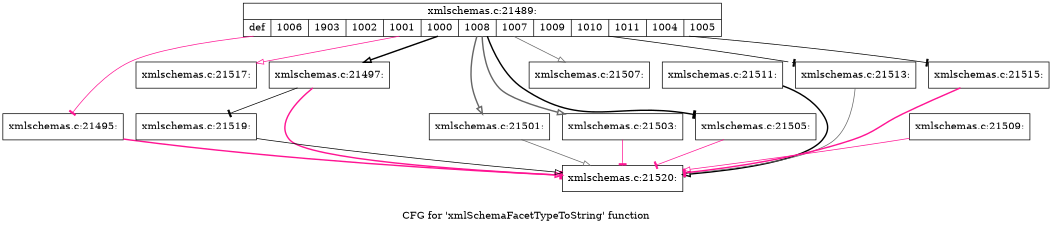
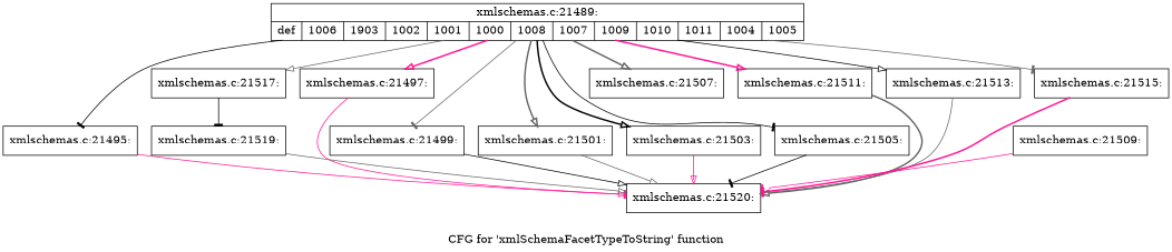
  digraph {
    label="CFG for 'xmlSchemaFacetTypeToString' function"
    node [shape=record]
    edge [arrowhead=onormal color=deeppink style=solid]
    n1 [label="{xmlschemas.c:21489:|{<s0>def|<s1>1006|<s2>1903|<s3>1002|<s4>1001|<s5>1000|<s6>1008|<s7>1007|<s8>1009|<s9>1010|<s10>1011|<s11>1004|<s12>1005}}"]
    n2 [label="{xmlschemas.c:21517:}"]
    n3 [label="{xmlschemas.c:21495:}"]
    n4 [label="{xmlschemas.c:21497:}"]
+   n5 [label="{xmlschemas.c:21499:}"]
    n6 [label="{xmlschemas.c:21501:}"]
    n7 [label="{xmlschemas.c:21503:}"]
    n8 [label="{xmlschemas.c:21505:}"]
    n9 [label="{xmlschemas.c:21507:}"]
    n10 [label="{xmlschemas.c:21511:}"]
    n11 [label="{xmlschemas.c:21513:}"]
    n12 [label="{xmlschemas.c:21515:}"]
    n13 [label="{xmlschemas.c:21519:}"]
    n14 [label="{xmlschemas.c:21520:}"]
    n15 [label="{xmlschemas.c:21509:}"]
-   n1 -> n2
-   n1 -> n3 [arrowhead=tee]
-   n1 -> n4 [color=black style=bold]
+   n1 -> n2 [color=gray40]
+   n1 -> n3 [arrowhead=tee color=black]
+   n1 -> n4 [style=bold]
+   n1 -> n5 [arrowhead=tee color=gray40]
    n1 -> n6 [color=gray40 style=bold]
-   n1 -> n7 [color=gray40 style=bold]
-   n1 -> n8 [arrowhead=tee color=black style=bold]
-   n1 -> n9 [color=gray40]
-   n1 -> n11 [arrowhead=tee color=black]
-   n1 -> n12 [arrowhead=tee color=black]
-   n4 -> n13 [arrowhead=tee color=black]
-   n3 -> n14 [arrowhead=tee style=bold]
-   n4 -> n14 [style=bold]
+   n1 -> n7 [color=black style=bold]
+   n1 -> n8 [arrowhead=tee color=black]
+   n1 -> n9 [color=gray40 style=bold]
+   n1 -> n10 [style=bold]
+   n1 -> n11 [color=black]
+   n1 -> n12 [arrowhead=tee color=gray40]
+   n2 -> n13 [arrowhead=tee color=black]
+   n3 -> n14 [arrowhead=tee]
+   n4 -> n14
+   n5 -> n14 [color=black]
    n6 -> n14 [color=gray40]
-   n7 -> n14 [arrowhead=tee]
-   n8 -> n14 [arrowhead=tee]
-   n10 -> n14 [color=black style=bold]
+   n7 -> n14
+   n8 -> n14 [arrowhead=tee color=black]
+   n10 -> n14 [color=gray40 style=bold]
    n11 -> n14 [arrowhead=tee color=gray40]
    n12 -> n14 [arrowhead=tee style=bold]
-   n13 -> n14 [color=black]
-   n15 -> n14
+   n13 -> n14 [color=gray40]
+   n15 -> n14 [arrowhead=tee]
  }
